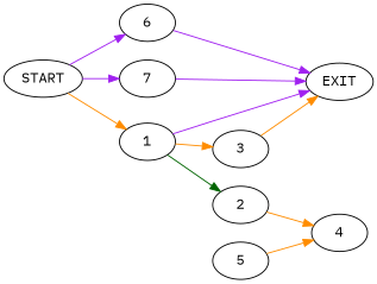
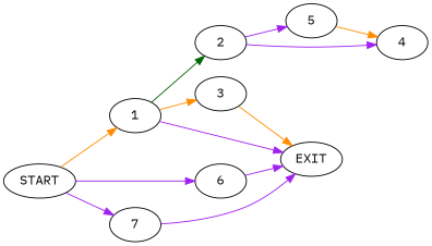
  digraph {
    fontname="IBM Plex Mono"
    rankdir=LR
    node [fontname="IBM Plex Mono"]
    edge [color=purple fontname="IBM Plex Mono"]
    n1 [label=START]
    1
    6
    7
    n5 [label=EXIT]
    2
    3
    4
    5
    n1 -> 1 [color=darkorange]
    n1 -> 6
    n1 -> 7
    1 -> n5
    1 -> 2 [color=darkgreen]
    1 -> 3 [color=darkorange]
    6 -> n5
    7 -> n5
-   2 -> 4 [color=darkorange]
+   2 -> 4
+   2 -> 5
    3 -> n5 [color=darkorange]
    5 -> 4 [color=darkorange]
  }
